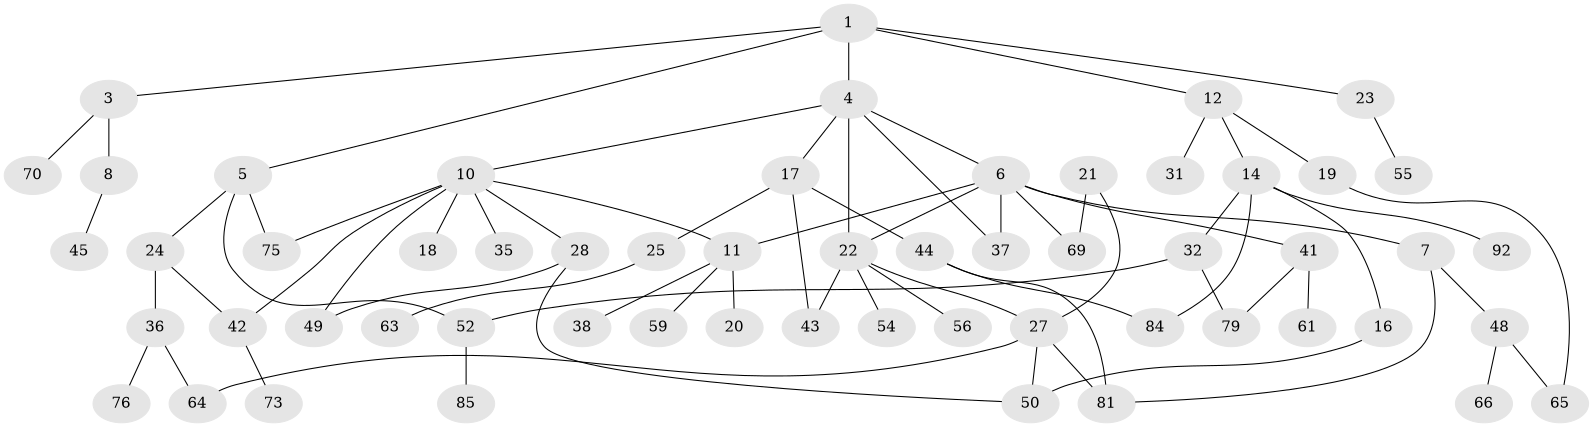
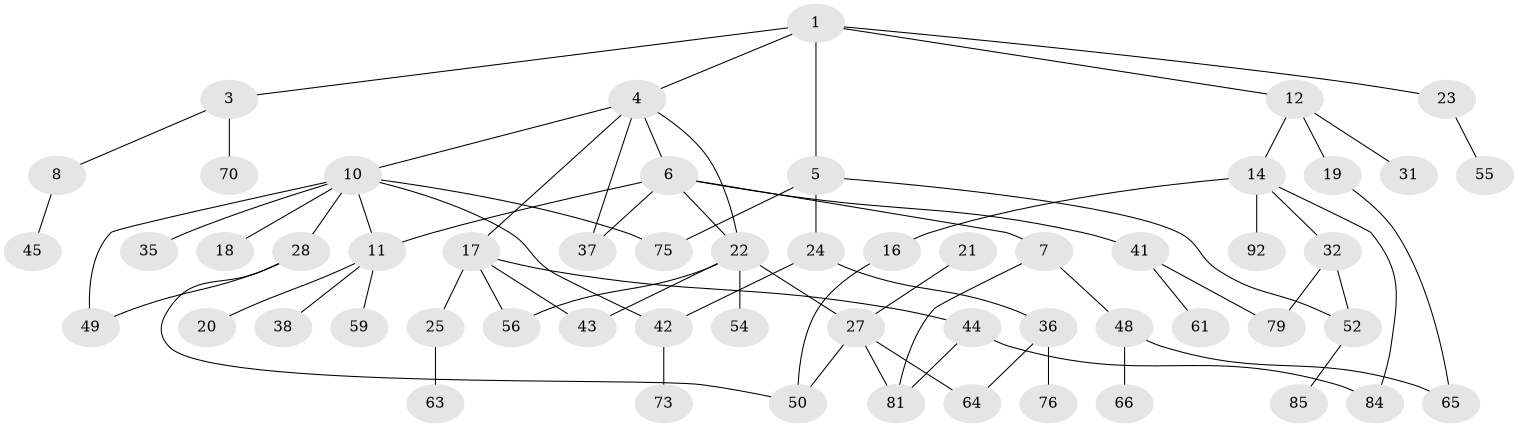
  graph {
    node [color=gray90 style=filled]
    1 [super="+2"]
    3 [super="+47"]
    4
    5 [super="+15"]
    12
    23
    8
    70 [super="+78"]
    6 [super="+9"]
    10 [super="+13"]
    17 [super="+30"]
    22 [super="+72"]
    37
    24 [super="+40"]
    52 [super="+62"]
    75
    14 [super="+29"]
    19 [super="+57"]
    31 [super="+33"]
    55
    45
    7 [super="+26"]
    11 [super="+60"]
    41 [super="+68"]
-   69 [super="+86"]
    18
    28 [super="+58"]
    35
    42 [super="+80"]
    49
    25 [super="+34"]
    44 [super="+76"]
    56
    43
    27 [super="+39"]
    54
    36 [super="+71"]
    85
    48 [super="+77"]
    81
    20
    38
    59
    79
    61
    65 [super="+74"]
    66
    50 [super="+67"]
    73
    16 [super="+53"]
    32 [super="+51"]
    n52 [label=92]
    84
    21 [super="+83"]
    63
    64
    n57 [label=76]
    1 -- 3
    1 -- 4
    1 -- 5
    1 -- 12
    1 -- 23
    3 -- 8
    3 -- 70
    4 -- 6
    4 -- 10
    4 -- 17
    4 -- 22
    4 -- 37
    5 -- 24
    5 -- 52
    5 -- 75
    12 -- 14
    12 -- 19
    12 -- 31
    23 -- 55
    8 -- 45
    6 -- 22
    6 -- 37
    6 -- 7
    6 -- 11
    6 -- 41
-   6 -- 69
    10 -- 75
    10 -- 11
    10 -- 18
    10 -- 28
    10 -- 35
    10 -- 42
    10 -- 49
    17 -- 25
    17 -- 44
+   17 -- 56
    17 -- 43
    22 -- 56
    22 -- 43
    22 -- 27
    22 -- 54
    24 -- 42
    24 -- 36
    52 -- 85
    14 -- 16
    14 -- 32
    14 -- n52
    14 -- 84
    19 -- 65
    7 -- 48
    7 -- 81
    11 -- 20
    11 -- 38
    11 -- 59
    41 -- 79
    41 -- 61
    28 -- 49
    28 -- 50
    42 -- 73
    25 -- 63
    44 -- 81
    44 -- 84
    27 -- 81
    27 -- 50
    27 -- 64
    36 -- 64
    36 -- n57
    48 -- 65
    48 -- 66
    16 -- 50
    32 -- 52
    32 -- 79
-   21 -- 69
    21 -- 27
  }
